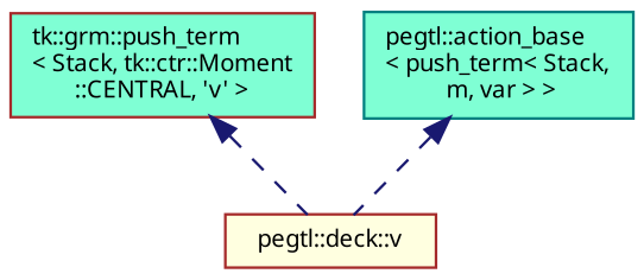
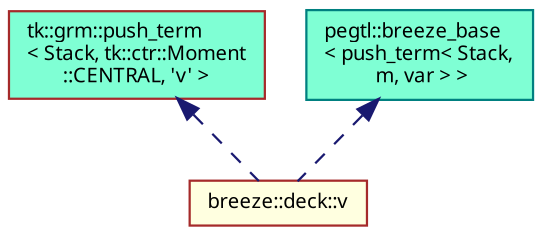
  digraph {
    node [color=brown fillcolor=aquamarine fontname="sans-serif" fontsize=9 shape=record style=filled]
    edge [color=midnightblue dir=back fontname="sans-serif" fontsize=9 labelfontname="sans-serif" labelfontsize=9 style=dashed]
-   n1 [fillcolor=lightyellow fontcolor=black height=0.2 label="pegtl::deck::v" width=0.4]
+   n1 [fillcolor=lightyellow fontcolor=black height=0.2 label="breeze::deck::v" width=0.4]
    n2 [height=0.2 label="tk::grm::push_term\l\< Stack, tk::ctr::Moment\l::CENTRAL, 'v' \>" width=0.4]
-   n3 [color=teal height=0.2 label="pegtl::action_base\l\< push_term\< Stack,\l m, var \> \>" width=0.4]
+   n3 [color=teal height=0.2 label="pegtl::breeze_base\l\< push_term\< Stack,\l m, var \> \>" width=0.4]
    n2 -> n1
    n3 -> n1
  }
